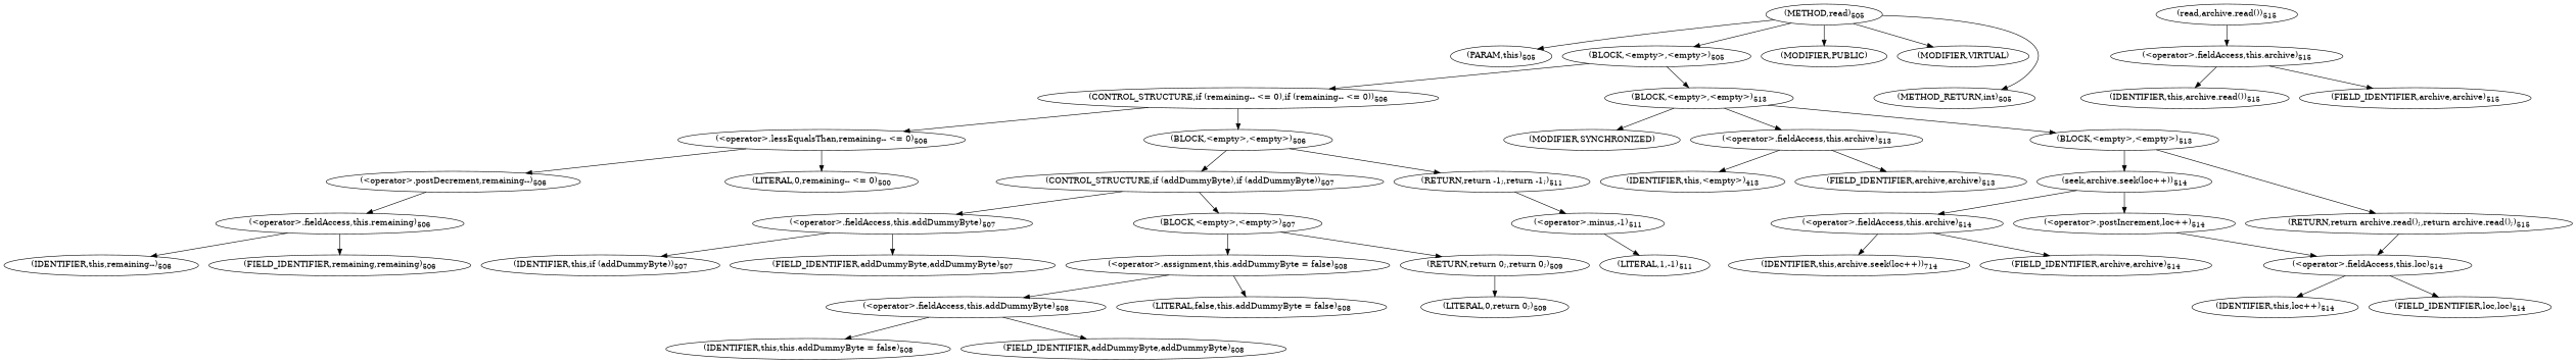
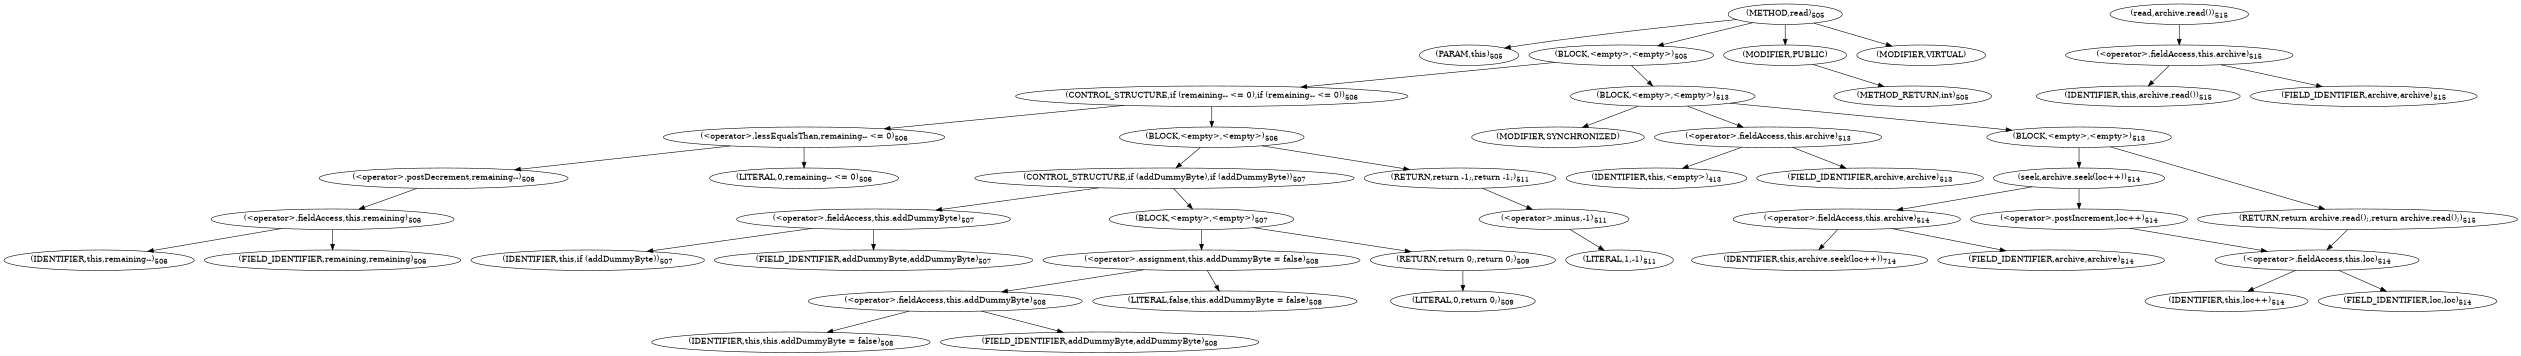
  digraph {
    n1 [label=<(METHOD,read)<SUB>505</SUB>>]
    n2 [label=<(PARAM,this)<SUB>505</SUB>>]
    n3 [label=<(BLOCK,&lt;empty&gt;,&lt;empty&gt;)<SUB>505</SUB>>]
    n4 [label=<(MODIFIER,PUBLIC)>]
    n5 [label=<(MODIFIER,VIRTUAL)>]
    n6 [label=<(METHOD_RETURN,int)<SUB>505</SUB>>]
    n7 [label=<(CONTROL_STRUCTURE,if (remaining-- &lt;= 0),if (remaining-- &lt;= 0))<SUB>506</SUB>>]
    n8 [label=<(BLOCK,&lt;empty&gt;,&lt;empty&gt;)<SUB>513</SUB>>]
    n9 [label=<(&lt;operator&gt;.lessEqualsThan,remaining-- &lt;= 0)<SUB>506</SUB>>]
    n10 [label=<(BLOCK,&lt;empty&gt;,&lt;empty&gt;)<SUB>506</SUB>>]
    n11 [label=<(MODIFIER,SYNCHRONIZED)>]
    n12 [label=<(&lt;operator&gt;.fieldAccess,this.archive)<SUB>513</SUB>>]
    n13 [label=<(BLOCK,&lt;empty&gt;,&lt;empty&gt;)<SUB>513</SUB>>]
    n14 [label=<(&lt;operator&gt;.postDecrement,remaining--)<SUB>506</SUB>>]
-   n15 [label=<(LITERAL,0,remaining-- &lt;= 0)<SUB>500</SUB>>]
+   n15 [label=<(LITERAL,0,remaining-- &lt;= 0)<SUB>506</SUB>>]
    n16 [label=<(CONTROL_STRUCTURE,if (addDummyByte),if (addDummyByte))<SUB>507</SUB>>]
    n17 [label=<(RETURN,return -1;,return -1;)<SUB>511</SUB>>]
    n18 [label=<(&lt;operator&gt;.fieldAccess,this.remaining)<SUB>506</SUB>>]
    n19 [label=<(IDENTIFIER,this,remaining--)<SUB>506</SUB>>]
    n20 [label=<(FIELD_IDENTIFIER,remaining,remaining)<SUB>506</SUB>>]
    n21 [label=<(&lt;operator&gt;.fieldAccess,this.addDummyByte)<SUB>507</SUB>>]
    n22 [label=<(BLOCK,&lt;empty&gt;,&lt;empty&gt;)<SUB>507</SUB>>]
    n23 [label=<(&lt;operator&gt;.minus,-1)<SUB>511</SUB>>]
    n24 [label=<(IDENTIFIER,this,if (addDummyByte))<SUB>507</SUB>>]
    n25 [label=<(FIELD_IDENTIFIER,addDummyByte,addDummyByte)<SUB>507</SUB>>]
    n26 [label=<(&lt;operator&gt;.assignment,this.addDummyByte = false)<SUB>508</SUB>>]
    n27 [label=<(RETURN,return 0;,return 0;)<SUB>509</SUB>>]
    n28 [label=<(&lt;operator&gt;.fieldAccess,this.addDummyByte)<SUB>508</SUB>>]
    n29 [label=<(LITERAL,false,this.addDummyByte = false)<SUB>508</SUB>>]
    n30 [label=<(LITERAL,0,return 0;)<SUB>509</SUB>>]
    n31 [label=<(IDENTIFIER,this,this.addDummyByte = false)<SUB>508</SUB>>]
    n32 [label=<(FIELD_IDENTIFIER,addDummyByte,addDummyByte)<SUB>508</SUB>>]
    n33 [label=<(LITERAL,1,-1)<SUB>511</SUB>>]
    n34 [label=<(IDENTIFIER,this,&lt;empty&gt;)<SUB>413</SUB>>]
    n35 [label=<(FIELD_IDENTIFIER,archive,archive)<SUB>513</SUB>>]
    n36 [label=<(seek,archive.seek(loc++))<SUB>514</SUB>>]
    n37 [label=<(RETURN,return archive.read();,return archive.read();)<SUB>515</SUB>>]
    n38 [label=<(&lt;operator&gt;.fieldAccess,this.archive)<SUB>514</SUB>>]
    n39 [label=<(&lt;operator&gt;.postIncrement,loc++)<SUB>514</SUB>>]
    n40 [label=<(&lt;operator&gt;.fieldAccess,this.loc)<SUB>514</SUB>>]
    n41 [label=<(IDENTIFIER,this,archive.seek(loc++))<SUB>714</SUB>>]
    n42 [label=<(FIELD_IDENTIFIER,archive,archive)<SUB>514</SUB>>]
    n43 [label=<(IDENTIFIER,this,loc++)<SUB>514</SUB>>]
    n44 [label=<(FIELD_IDENTIFIER,loc,loc)<SUB>514</SUB>>]
    n45 [label=<(read,archive.read())<SUB>515</SUB>>]
    n46 [label=<(&lt;operator&gt;.fieldAccess,this.archive)<SUB>515</SUB>>]
    n47 [label=<(IDENTIFIER,this,archive.read())<SUB>515</SUB>>]
    n48 [label=<(FIELD_IDENTIFIER,archive,archive)<SUB>515</SUB>>]
    n1 -> n2
    n1 -> n3
    n1 -> n4
    n1 -> n5
-   n1 -> n6
+   n4 -> n6
    n3 -> n7
    n3 -> n8
    n7 -> n9
    n7 -> n10
    n8 -> n11
    n8 -> n12
    n8 -> n13
    n9 -> n14
    n9 -> n15
    n10 -> n16
    n10 -> n17
    n12 -> n34
    n12 -> n35
    n13 -> n36
    n13 -> n37
    n14 -> n18
    n16 -> n21
    n16 -> n22
    n17 -> n23
    n18 -> n19
    n18 -> n20
    n21 -> n24
    n21 -> n25
    n22 -> n26
    n22 -> n27
    n23 -> n33
    n26 -> n28
    n26 -> n29
    n27 -> n30
    n28 -> n31
    n28 -> n32
    n36 -> n38
    n36 -> n39
    n37 -> n40
    n38 -> n41
    n38 -> n42
    n39 -> n40
    n40 -> n43
    n40 -> n44
    n45 -> n46
    n46 -> n47
    n46 -> n48
  }
